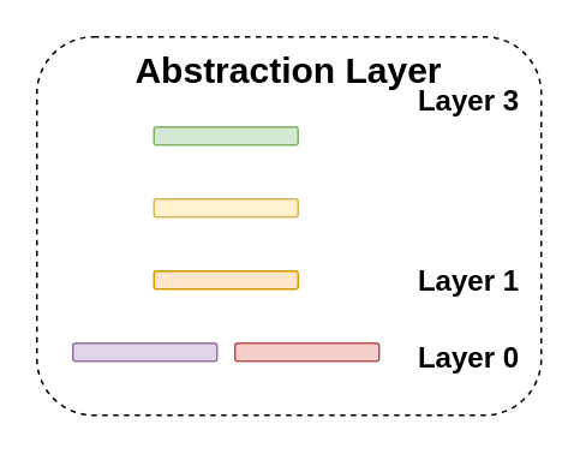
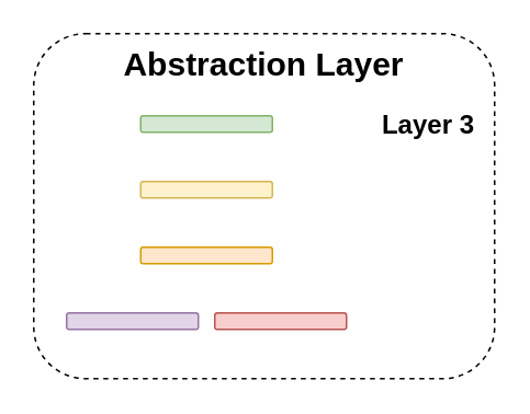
  <mxCell id="0" />
  <mxCell id="1" parent="0" />
  <mxCell id="2" value="Abstraction Layer" style="rounded=1;whiteSpace=wrap;html=1;fontSize=20;align=center;fillColor=none;dashed=1;verticalAlign=top;fontStyle=1" vertex="1" parent="1"><mxGeometry x="20" y="20" width="280" height="210" as="geometry" /></mxCell>
  <mxCell id="3" value="" style="rounded=1;whiteSpace=wrap;html=1;fontSize=12;strokeColor=#d6b656;align=left;fillColor=#fff2cc;" vertex="1" parent="1"><mxGeometry x="85" y="110" width="80" height="10" as="geometry" /></mxCell>
  <mxCell id="4" value="" style="rounded=1;whiteSpace=wrap;html=1;fontSize=12;strokeColor=#b85450;align=left;fillColor=#f8cecc;" vertex="1" parent="1"><mxGeometry x="130" y="190" width="80" height="10" as="geometry" /></mxCell>
  <mxCell id="5" value="" style="rounded=1;whiteSpace=wrap;html=1;fontSize=12;strokeColor=#9673a6;align=left;fillColor=#e1d5e7;" vertex="1" parent="1"><mxGeometry x="40" y="190" width="80" height="10" as="geometry" /></mxCell>
  <mxCell id="6" value="" style="rounded=1;whiteSpace=wrap;html=1;fontSize=12;strokeColor=#d79b00;align=left;fillColor=#ffe6cc;" vertex="1" parent="1"><mxGeometry x="85" y="150" width="80" height="10" as="geometry" /></mxCell>
  <mxCell id="7" value="" style="rounded=1;whiteSpace=wrap;html=1;fontSize=12;strokeColor=#82b366;align=left;fillColor=#d5e8d4;" vertex="1" parent="1"><mxGeometry x="85" y="70" width="80" height="10" as="geometry" /></mxCell>
- <mxCell id="8" value="Layer 0" style="text;html=1;strokeColor=none;fillColor=none;align=center;verticalAlign=middle;whiteSpace=wrap;rounded=0;fontStyle=1;fontSize=16;" vertex="1" parent="1"><mxGeometry x="230" y="190" width="60" height="15" as="geometry" /></mxCell>
- <mxCell id="9" value="Layer 1" style="text;html=1;strokeColor=none;fillColor=none;align=center;verticalAlign=middle;whiteSpace=wrap;rounded=0;fontStyle=1;fontSize=16;" vertex="1" parent="1"><mxGeometry x="230" y="145" width="60" height="20" as="geometry" /></mxCell>
- <mxCell id="10" value="Layer 3" style="text;html=1;strokeColor=none;fillColor=none;align=center;verticalAlign=middle;whiteSpace=wrap;rounded=0;fontStyle=1;fontSize=16;" vertex="1" parent="1"><mxGeometry x="230" y="45" width="60" height="20" as="geometry" /></mxCell>
+ <mxCell id="10" value="Layer 3" style="text;html=1;strokeColor=none;fillColor=none;align=center;verticalAlign=middle;whiteSpace=wrap;rounded=0;fontStyle=1;fontSize=16;" vertex="1" parent="1"><mxGeometry x="230" y="65" width="60" height="20" as="geometry" /></mxCell>
